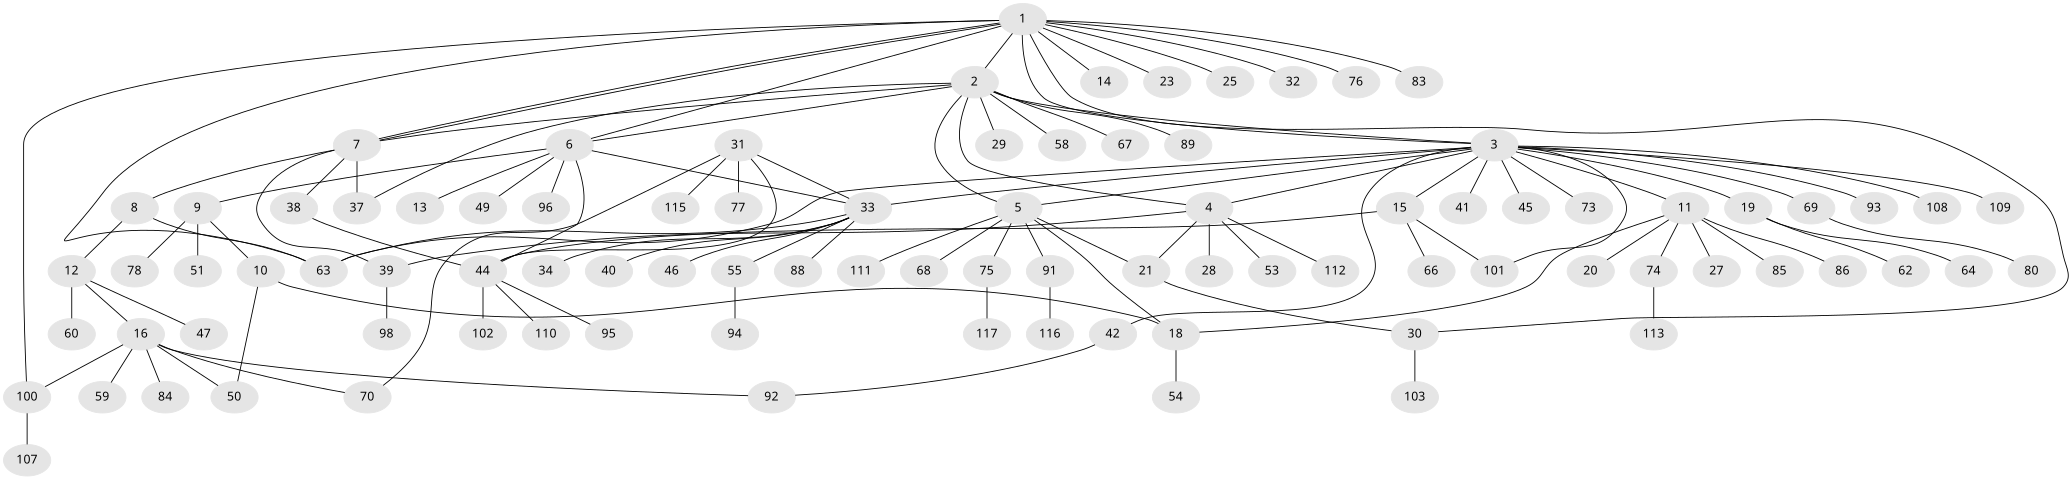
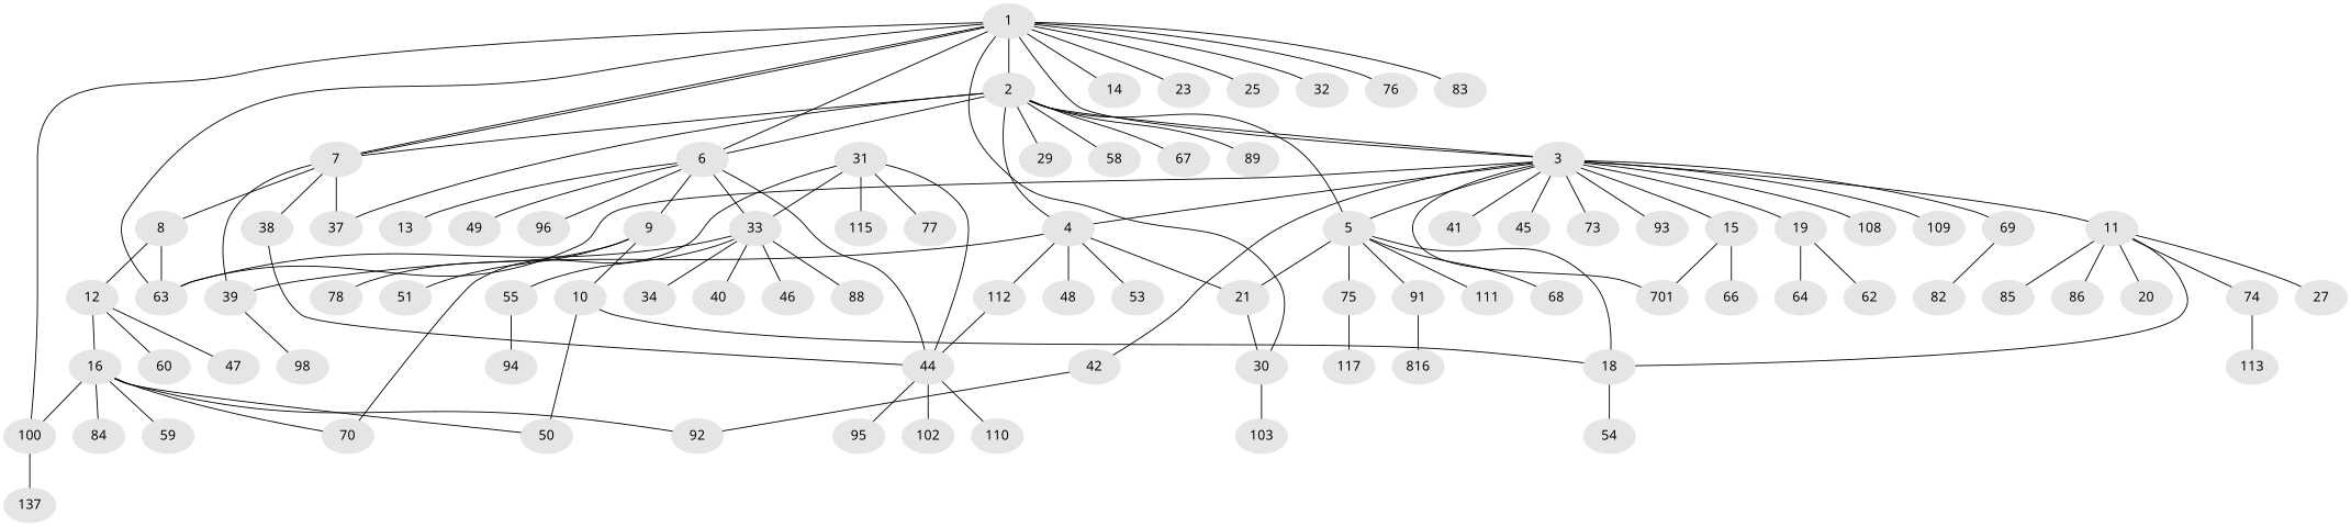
  graph {
    fontname="Noto Sans"
    node [color=gray90 fontname="Noto Sans" style=filled]
    edge [fontname="Noto Sans"]
    1 [super="+90"]
    2 [super="+35"]
    3 [super="+22"]
    6 [super="+61"]
    7 [super="+79"]
    14
    23
    25
    30 [super="+87"]
    32
    63 [super="+104"]
    76
    83
    100 [super="+118"]
    4 [super="+47"]
    5 [super="+57"]
    29
    37
    58
    67
    89
    11 [super="+28"]
    15 [super="+97"]
    19 [super="+65"]
    33 [super="+43"]
    41
    42 [super="+71"]
    45
    69
    73
    93
-   101
+   101 [label=701]
    108
    109
    9 [super="+82"]
    13 [super="+26"]
    44 [super="+52"]
    49
    96
    39
    8 [super="+106"]
    38 [super="+72"]
    103
-   107
+   107 [label=137]
    21
-   48 [label=28]
+   48
    53
    112
    18 [super="+56"]
    68
    75 [super="+81"]
    91
    111
    31 [super="+36"]
    70
    77
    115
    20
    27
    74
    85
    86
    66
    62
    64
    34
    40
    46
    55
    88
    92
-   80
+   80 [label=82]
    98
    54
    117
-   116
+   116 [label=816]
    10
    51
    78
    95
    102
    110
    12 [super="+114"]
    16 [super="+99"]
    n85 [label=47 super="+105"]
    60
    50
    113
    59
    84
    94
    1 -- 2 [weight=2]
    1 -- 3
    1 -- 6
    1 -- 7
    1 -- 7
    1 -- 14
    1 -- 23
    1 -- 25
    1 -- 30
    1 -- 32
    1 -- 63
    1 -- 76
    1 -- 83
    1 -- 100
    2 -- 3
    2 -- 6
    2 -- 7
    2 -- 4
    2 -- 5
    2 -- 29
    2 -- 37
    2 -- 58
    2 -- 67
    2 -- 89
    3 -- 63
    3 -- 4
    3 -- 5
    3 -- 11 [weight=2]
    3 -- 15
    3 -- 19
-   3 -- 33 [weight=2]
    3 -- 41
    3 -- 42
    3 -- 45
    3 -- 69
    3 -- 73
    3 -- 93
    3 -- 101
    3 -- 108
    3 -- 109
    6 -- 33
    6 -- 9
    6 -- 13
    6 -- 44
    6 -- 49
    6 -- 96
    7 -- 37
    7 -- 39
    7 -- 8
    7 -- 38
    30 -- 103
    100 -- 107
    4 -- 39
    4 -- 21
    4 -- 48
    4 -- 53
    4 -- 112
    5 -- 21
    5 -- 18
    5 -- 68
    5 -- 75
    5 -- 91
    5 -- 111
    11 -- 18
    11 -- 20
    11 -- 27
    11 -- 74
    11 -- 85
    11 -- 86
    15 -- 101
-   15 -- 44
+   112 -- 44
    15 -- 66
    19 -- 62
    19 -- 64
    33 -- 63
    33 -- 34
    33 -- 40
    33 -- 46
    33 -- 55
    33 -- 88
    42 -- 92
    69 -- 80
    9 -- 10
    9 -- 51
    9 -- 78
    44 -- 95
    44 -- 102
    44 -- 110
    39 -- 98
    8 -- 63
    8 -- 12
    38 -- 44
    21 -- 30
    18 -- 54
    75 -- 117
    91 -- 116
    31 -- 33
    31 -- 44
    31 -- 70
    31 -- 77
    31 -- 115
    74 -- 113
    55 -- 94
    10 -- 18
    10 -- 50
    12 -- 16
    12 -- n85
    12 -- 60
    16 -- 100
    16 -- 70
    16 -- 92
    16 -- 50
    16 -- 59
    16 -- 84
  }
